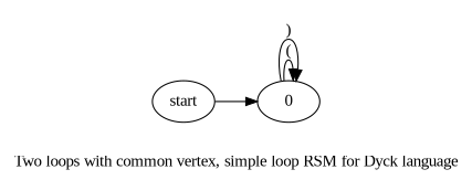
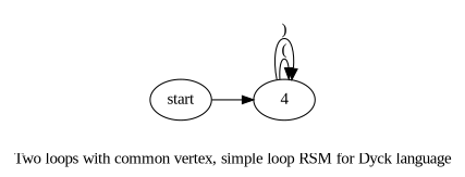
  digraph {
    label="Two loops with common vertex, simple loop RSM for Dyck language"
    rankdir=LR
    fontname="Liberation Serif"
    node [fontname="Liberation Serif"]
    edge [fontname="Liberation Serif"]
    start
-   0
+   0 [label=4]
    start -> 0
    0 -> 0 [label="("]
    0 -> 0 [label=")"]
  }
